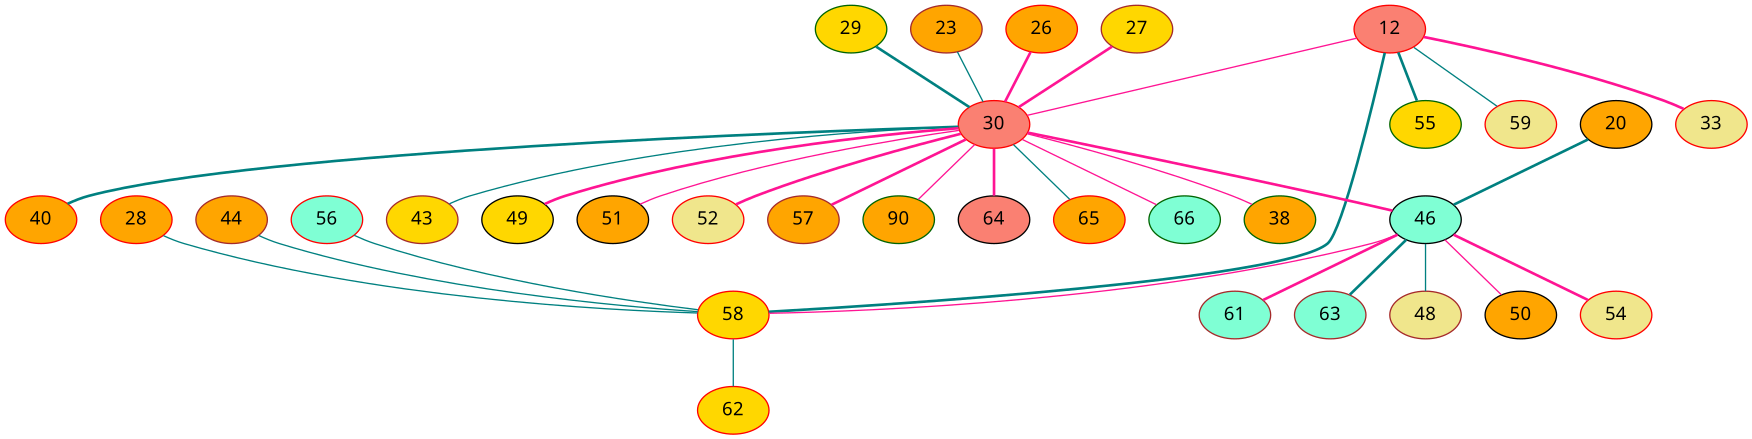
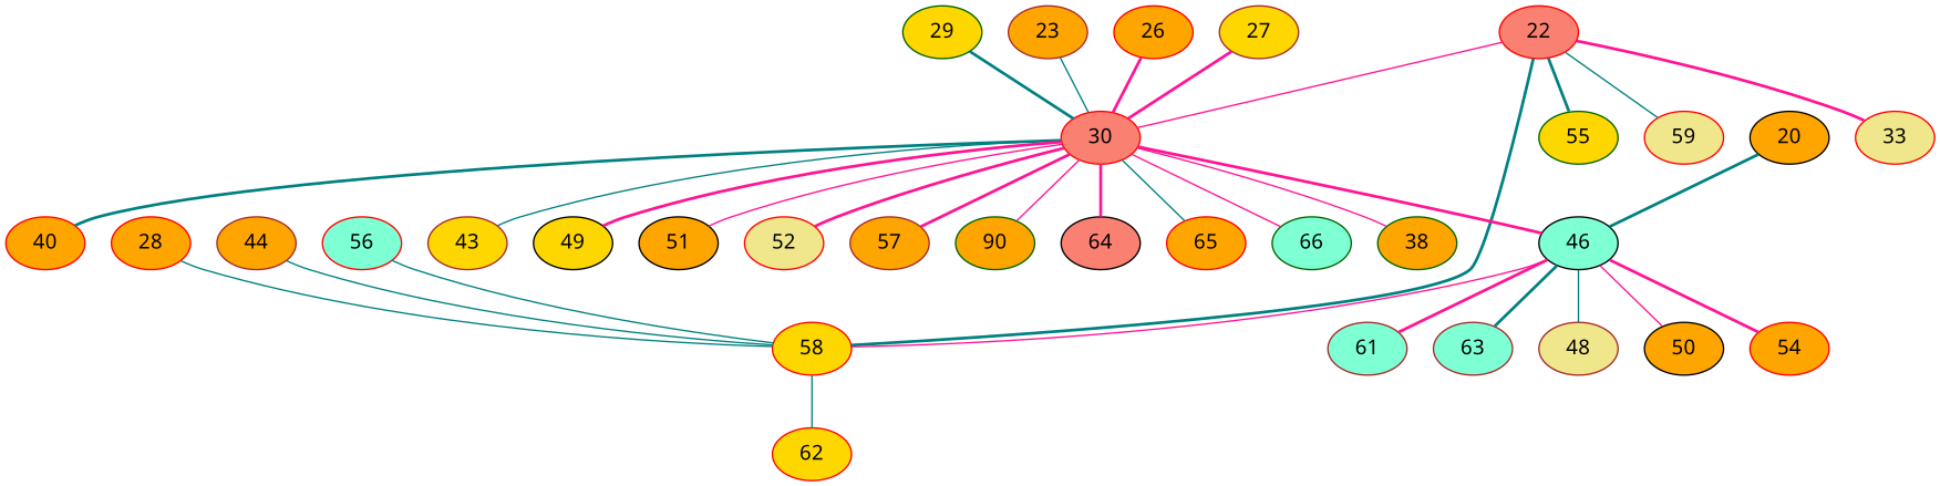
  graph {
    fontname="Noto Sans"
    node [color=red fillcolor=orange fontname="Noto Sans" style=filled]
    edge [color=deeppink fontname="Noto Sans" style=solid]
-   12 [fillcolor=salmon super="+7"]
+   12 [fillcolor=salmon super="+7" label=22]
    30 [fillcolor=salmon super="+8+25+9+14+22"]
    33 [fillcolor=khaki]
    55 [color=darkgreen fillcolor=gold]
    58 [fillcolor=gold super="+41+32+39+34"]
    59 [fillcolor=khaki]
    46 [color=black fillcolor=aquamarine super="+6+15"]
    n8 [color=darkgreen fillcolor=aquamarine label=66 super="+18"]
    38 [color=darkgreen]
    40
    43 [color=brown fillcolor=gold]
    49 [color=black fillcolor=gold]
    51 [color=black super="+47"]
    52 [fillcolor=khaki]
    57 [color=brown super="+37"]
    n16 [color=darkgreen label=90 super="+35+53"]
    64 [color=black fillcolor=salmon]
    65 [super="+16+42"]
    62 [fillcolor=gold]
    48 [color=brown fillcolor=khaki]
    50 [color=black super="+19"]
-   54 [fillcolor=khaki]
+   54
    61 [color=brown fillcolor=aquamarine super="+31+45"]
    63 [color=brown fillcolor=aquamarine]
    20 [color=black]
    23 [color=brown super="+17"]
    26
    27 [color=brown fillcolor=gold]
    28
    29 [color=darkgreen fillcolor=gold]
    44 [color=brown]
    56 [fillcolor=aquamarine]
    12 -- 30 [weight=2]
    12 -- 33 [style=bold]
    12 -- 55 [color=teal style=bold]
    12 -- 58 [color=teal style=bold]
    12 -- 59 [color=teal]
    30 -- 46 [style=bold weight=2]
    30 -- n8
    30 -- 38
    30 -- 40 [color=teal style=bold]
    30 -- 43 [color=teal]
    30 -- 49 [style=bold]
    30 -- 51
    30 -- 52 [style=bold]
    30 -- 57 [style=bold]
    30 -- n16
    30 -- 64 [style=bold]
    30 -- 65 [color=teal]
    58 -- 62 [color=teal]
    46 -- 58 [weight=2]
    46 -- 48 [color=teal]
    46 -- 50
    46 -- 54 [style=bold]
    46 -- 61 [style=bold]
    46 -- 63 [color=teal style=bold]
    20 -- 46 [color=teal style=bold]
    23 -- 30 [color=teal]
    26 -- 30 [style=bold]
    27 -- 30 [style=bold]
    28 -- 58 [color=teal]
    29 -- 30 [color=teal style=bold]
    44 -- 58 [color=teal]
    56 -- 58 [color=teal]
  }
